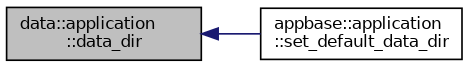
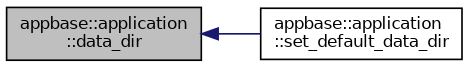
  digraph {
    rankdir=LR
    node [color=black fontname=Helvetica fontsize=10 shape=record style=filled]
-   n1 [fillcolor=grey75 fontcolor=black height=0.2 label="data::application\l::data_dir" width=0.4]
+   n1 [fillcolor=grey75 fontcolor=black height=0.2 label="appbase::application\l::data_dir" width=0.4]
    n2 [fillcolor=white height=0.2 label="appbase::application\l::set_default_data_dir" width=0.4]
    n1 -> n2 [color=midnightblue dir=back fontname=Helvetica fontsize=10 labelfontname=Helvetica labelfontsize=10 style=solid]
  }
